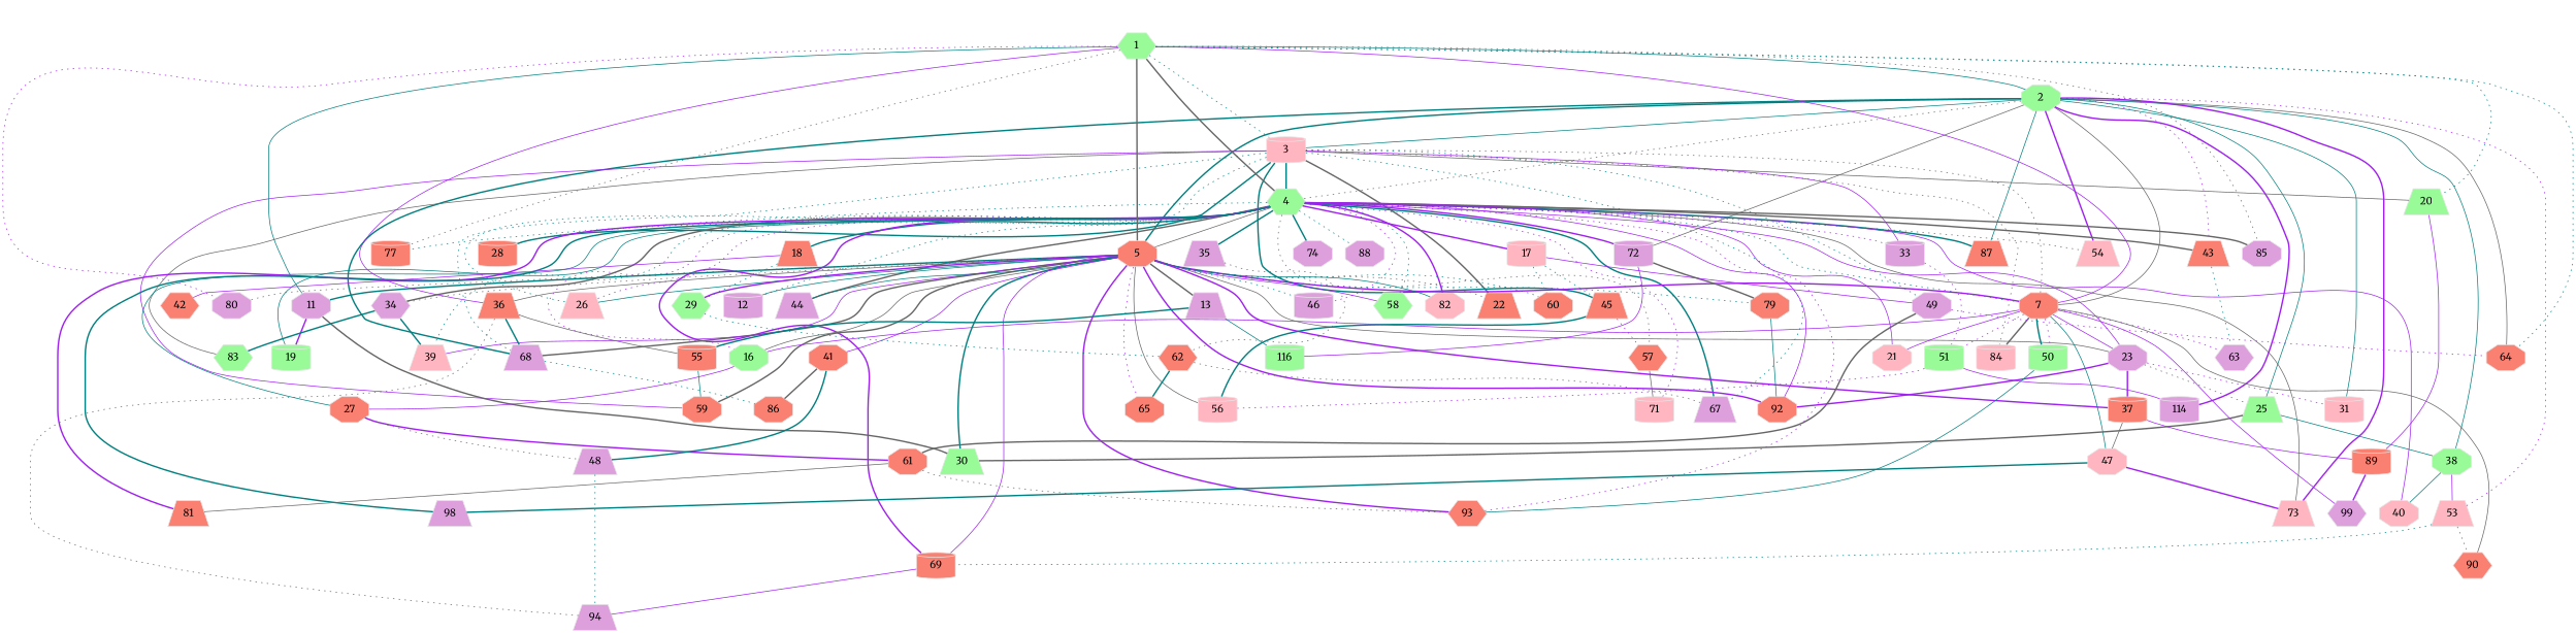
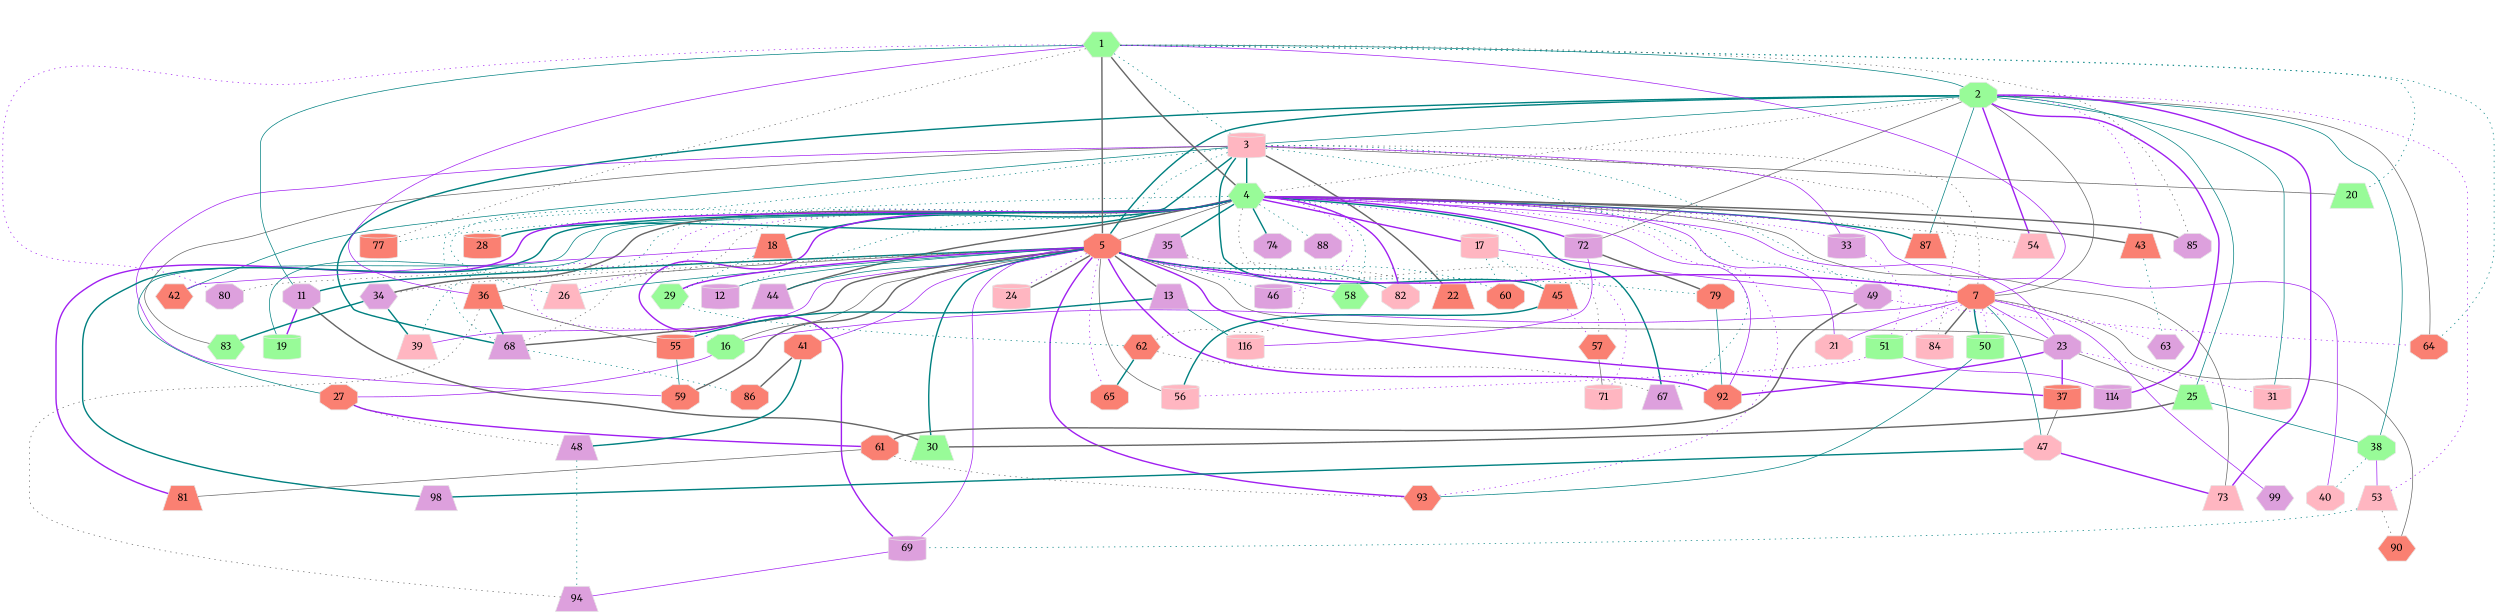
  graph {
    fontname=Merriweather
    node [color=gray90 fillcolor=salmon fontname=Merriweather shape=octagon style=filled]
    edge [color=teal fontname=Merriweather style=solid]
    2 [fillcolor=palegreen super="+15"]
    3 [fillcolor=lightpink shape=cylinder super="+78+101+75+14"]
    4 [fillcolor=palegreen shape=hexagon super="+9+111+112+110+105+118+119+115+6"]
    5 [super="+8+106+104"]
    7 [super="+66"]
    64
    25 [fillcolor=palegreen shape=trapezium]
    31 [fillcolor=lightpink shape=cylinder]
    38 [fillcolor=palegreen]
    43 [shape=trapezium]
    53 [fillcolor=lightpink shape=trapezium super="+76"]
    54 [fillcolor=lightpink shape=trapezium]
    68 [fillcolor=plum shape=trapezium super="+70"]
    72 [fillcolor=plum shape=cylinder]
    73 [fillcolor=lightpink shape=trapezium super="+113"]
    87 [shape=trapezium]
    114 [fillcolor=plum shape=cylinder]
    1 [fillcolor=palegreen shape=hexagon]
    11 [fillcolor=plum]
    20 [fillcolor=palegreen shape=trapezium]
    36 [shape=trapezium]
    77 [shape=cylinder]
    80 [fillcolor=plum]
    85 [fillcolor=plum]
    22 [shape=trapezium]
    26 [fillcolor=lightpink shape=trapezium]
    28 [shape=cylinder]
    33 [fillcolor=plum shape=cylinder]
    42 [shape=hexagon]
    45 [shape=trapezium]
    49 [fillcolor=plum]
    59
    67 [fillcolor=plum shape=trapezium]
    83 [fillcolor=palegreen shape=hexagon]
    84 [fillcolor=lightpink shape=cylinder]
    12 [fillcolor=plum shape=cylinder]
    16 [fillcolor=palegreen]
    17 [fillcolor=lightpink shape=cylinder]
    18 [shape=trapezium]
    19 [fillcolor=palegreen shape=cylinder]
    21 [fillcolor=lightpink]
    23 [fillcolor=plum super="+32+91"]
    27
    34 [fillcolor=plum shape=hexagon]
    35 [fillcolor=plum shape=trapezium]
    39 [fillcolor=lightpink shape=trapezium super="+100"]
    40 [fillcolor=lightpink]
    44 [fillcolor=plum shape=trapezium]
    46 [fillcolor=plum shape=cylinder]
    57 [shape=hexagon]
    58 [fillcolor=palegreen shape=hexagon]
-   69 [shape=cylinder]
+   69 [fillcolor=plum shape=cylinder]
    71 [fillcolor=lightpink shape=cylinder]
    74 [fillcolor=plum]
    81 [shape=trapezium]
    82 [fillcolor=lightpink]
    88 [fillcolor=plum]
    92 [super="+108+96"]
    93 [shape=hexagon super="+107"]
    98 [fillcolor=plum shape=trapezium]
    13 [fillcolor=plum shape=trapezium]
+   24 [fillcolor=lightpink shape=cylinder]
    29 [fillcolor=palegreen shape=hexagon]
    30 [fillcolor=palegreen shape=trapezium super="+52"]
    37 [shape=cylinder]
    41
    56 [fillcolor=lightpink shape=cylinder]
    60
    65
    79
    47 [fillcolor=lightpink]
    50 [fillcolor=palegreen shape=cylinder]
    51 [fillcolor=palegreen shape=cylinder super="+97"]
    63 [fillcolor=plum shape=hexagon]
    90 [shape=hexagon]
    99 [fillcolor=plum shape=hexagon]
-   89 [shape=cylinder]
    55 [shape=cylinder super="+95"]
    94 [fillcolor=plum shape=trapezium super="+109"]
    86
-   116 [fillcolor=palegreen shape=cylinder]
+   116 [fillcolor=lightpink shape=cylinder]
    61
    48 [fillcolor=plum shape=trapezium]
    62 [shape=hexagon]
    2 -- 3
    2 -- 4 [color=gray40 style=dotted weight=4]
    2 -- 5 [style=bold weight=2]
    2 -- 7 [color=gray40]
    2 -- 64 [color=gray40]
    2 -- 25
    2 -- 31
    2 -- 38
    2 -- 43 [color=purple style=dotted]
    2 -- 53 [color=purple style=dotted]
    2 -- 54 [color=purple style=bold]
    2 -- 68 [style=bold]
    2 -- 72 [color=gray40]
    2 -- 73 [color=purple style=bold]
    2 -- 87
    2 -- 114 [color=purple style=bold]
    3 -- 4 [style=bold weight=6]
    3 -- 7 [color=gray40 style=dotted]
    3 -- 68 [style=dotted]
    3 -- 20 [color=gray40]
    3 -- 22 [color=gray40 style=bold]
    3 -- 26 [style=dotted]
    3 -- 28 [style=bold]
    3 -- 33 [color=purple]
+   3 -- 42
    3 -- 45 [style=bold]
    3 -- 49 [style=dotted]
    3 -- 59 [color=purple]
    3 -- 67 [style=dotted]
    3 -- 83 [color=gray40]
    3 -- 84 [color=gray40 style=dotted]
    4 -- 5 [color=gray40 weight=9]
    4 -- 7 [style=dotted weight=4]
    4 -- 43 [color=gray40 style=bold]
    4 -- 54 [color=gray40 style=dotted]
    4 -- 72 [color=purple style=bold]
    4 -- 73 [color=gray40]
    4 -- 87 [style=bold]
    4 -- 77 [style=dotted]
    4 -- 85 [color=gray40 style=bold]
    4 -- 26 [color=purple style=dotted]
-   4 -- 28 [color=gray40 style=dotted]
+   4 -- 68 [color=gray40 style=dotted]
    4 -- 33 [color=purple style=dotted]
    4 -- 67 [style=bold]
    4 -- 12 [style=dotted]
    4 -- 16 [color=purple style=dotted]
    4 -- 17 [color=purple style=bold weight=2]
    4 -- 18 [style=bold weight=3]
    4 -- 19
    4 -- 21 [color=purple]
    4 -- 23 [color=purple weight=2]
    4 -- 27
    4 -- 34 [color=gray40 style=bold]
    4 -- 35 [style=bold]
    4 -- 39 [style=dotted]
    4 -- 40 [color=purple]
    4 -- 44 [color=gray40 style=bold]
    4 -- 46 [color=purple style=dotted]
    4 -- 57 [color=gray40 style=dotted]
    4 -- 58 [style=dotted]
    4 -- 69 [color=purple style=bold]
    4 -- 71 [color=purple style=dotted]
    4 -- 74 [style=bold weight=2]
    4 -- 81 [color=purple style=bold]
    4 -- 82 [color=purple style=bold weight=2]
    4 -- 88 [style=dotted]
    4 -- 92 [color=purple]
    4 -- 93 [color=purple style=dotted]
    4 -- 98 [style=bold]
    5 -- 7 [color=purple style=bold weight=2]
    5 -- 68 [color=gray40 style=bold]
    5 -- 11 [style=bold]
    5 -- 36 [color=gray40]
    5 -- 80 [color=gray40 style=dotted]
    5 -- 22 [color=gray40 style=dotted]
    5 -- 26
    5 -- 59 [color=gray40 style=bold weight=2]
    5 -- 12
    5 -- 16 [color=gray40]
    5 -- 23 [color=gray40 weight=2]
    5 -- 34 [color=gray40 style=dotted]
    5 -- 39 [color=purple]
    5 -- 44
    5 -- 46 [style=dotted]
    5 -- 58 [color=purple]
    5 -- 69 [color=purple]
    5 -- 82
    5 -- 92 [color=purple style=bold]
    5 -- 93 [color=purple style=bold]
    5 -- 13 [color=gray40 style=bold weight=2]
+   5 -- 24 [color=purple style=dotted]
+   5 -- 24 [color=gray40 style=bold]
    5 -- 29 [color=purple style=bold]
    5 -- 30 [style=bold]
    5 -- 37 [color=purple style=bold]
    5 -- 41 [color=purple]
    5 -- 56 [color=gray40]
    5 -- 60 [style=dotted]
    5 -- 65 [color=purple style=dotted]
    5 -- 79 [style=dotted]
    7 -- 84 [color=gray40 style=bold]
    7 -- 16 [color=purple]
    7 -- 21 [color=purple]
    7 -- 23 [color=purple]
    7 -- 47
    7 -- 50 [style=bold]
    7 -- 50 [color=purple style=dotted]
    7 -- 51 [color=purple style=dotted weight=2]
    7 -- 63 [color=purple style=dotted]
    7 -- 90 [color=gray40]
    7 -- 99 [color=purple]
    25 -- 38
    25 -- 30 [color=gray40 style=bold]
    38 -- 53 [color=purple]
-   38 -- 40
+   38 -- 40 [style=dotted]
    43 -- 63 [style=dotted]
    53 -- 69 [style=dotted]
    53 -- 90 [color=gray40 style=dotted]
    68 -- 86 [style=dotted]
    72 -- 79 [color=gray40 style=bold]
    72 -- 116 [color=purple]
    1 -- 2
    1 -- 3 [style=dotted]
    1 -- 4 [color=gray40 style=bold weight=5]
    1 -- 5 [color=gray40 style=bold weight=2]
    1 -- 7 [color=purple]
    1 -- 64 [style=dotted]
    1 -- 11
    1 -- 20 [style=dotted]
    1 -- 36 [color=purple]
    1 -- 77 [color=gray40 style=dotted]
    1 -- 80 [color=purple style=dotted]
    1 -- 85 [color=gray40 style=dotted]
    11 -- 19 [color=purple style=bold]
    11 -- 30 [color=gray40 style=bold]
-   20 -- 89 [color=purple]
    36 -- 68 [style=bold]
    36 -- 55 [color=gray40]
    36 -- 94 [color=gray40 style=dotted]
    33 -- 51 [color=purple style=dotted]
    45 -- 57 [color=purple style=dotted]
    45 -- 56 [style=bold]
    49 -- 64 [color=purple style=dotted]
    49 -- 61 [color=gray40 style=bold]
    16 -- 27 [color=purple]
    17 -- 45 [style=dotted]
    17 -- 49 [color=purple]
    17 -- 60 [style=dotted]
    18 -- 42 [color=purple]
    18 -- 29 [style=dotted]
-   23 -- 25 [color=gray40 style=dotted]
+   23 -- 25 [color=gray40]
    23 -- 31 [color=purple style=dotted]
    23 -- 92 [color=purple style=bold]
    23 -- 37 [color=purple style=bold]
    27 -- 61 [color=purple style=bold]
    27 -- 48 [color=gray40 style=dotted]
    34 -- 83 [style=bold]
    34 -- 39 [style=bold]
    35 -- 62 [color=gray40 style=dotted]
    57 -- 71 [color=gray40]
    69 -- 94 [color=purple]
    13 -- 55 [style=bold]
    13 -- 116
    29 -- 62 [style=dotted]
    37 -- 47 [color=gray40]
-   37 -- 89 [color=purple]
    41 -- 86 [color=gray40 style=bold]
    41 -- 48 [style=bold]
    79 -- 92
    47 -- 73 [color=purple style=bold]
    47 -- 98 [style=bold]
    50 -- 93
    51 -- 114 [color=purple]
    51 -- 56 [color=purple style=dotted]
-   89 -- 99 [color=purple style=bold]
    55 -- 59
    61 -- 81 [color=gray40]
    61 -- 93 [color=gray40 style=dotted]
    48 -- 94 [style=dotted]
    62 -- 67 [color=gray40 style=dotted]
    62 -- 65 [style=bold]
  }
